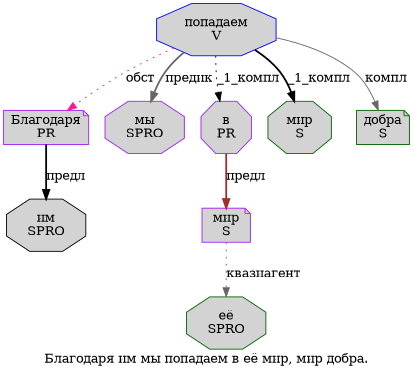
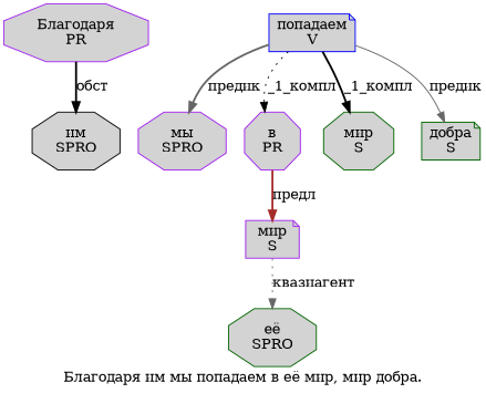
  digraph {
    label="Благодаря им мы попадаем в её мир, мир добра."
    node [color=purple fillcolor=lightgray penwidth=1 shape=octagon style=filled]
    edge [color=black style=bold]
-   n1 [label="Благодаря\nPR" shape=note]
+   n1 [label="Благодаря\nPR"]
    n2 [color=black label="им\nSPRO"]
    n3 [label="мы\nSPRO"]
-   n4 [color=blue label="попадаем\nV"]
+   n4 [color=blue label="попадаем\nV" shape=note]
    n5 [label="в\nPR"]
    n6 [color=darkgreen label="мир\nS"]
    n7 [color=darkgreen label="добра\nS" shape=note]
    n8 [label="мир\nS" shape=note]
    n9 [color=darkgreen label="её\nSPRO"]
-   n1 -> n2 [label="предл"]
-   n4 -> n1 [color=deeppink label="обст" style=dotted]
+   n1 -> n2 [label="обст"]
    n4 -> n3 [color=gray40 label="предик"]
    n4 -> n5 [label="_1_компл" style=dotted]
    n4 -> n6 [label="_1_компл"]
-   n4 -> n7 [color=gray40 label="компл" style=solid]
+   n4 -> n7 [color=gray40 label="предик" style=solid]
    n5 -> n8 [color=brown label="предл"]
    n8 -> n9 [color=gray40 label="квазиагент" style=dotted]
  }
